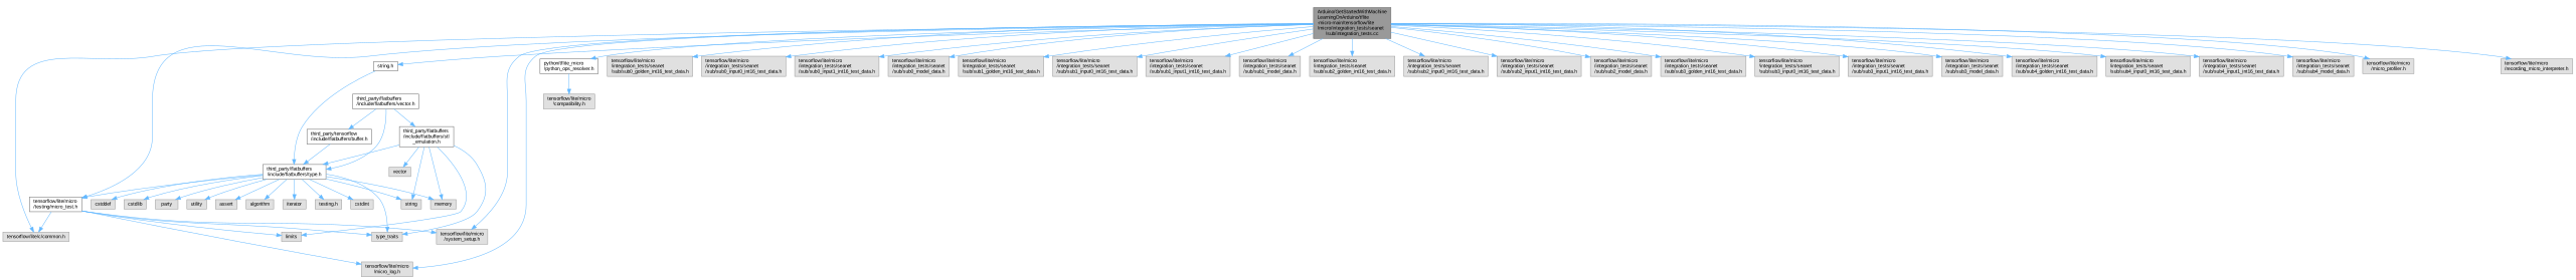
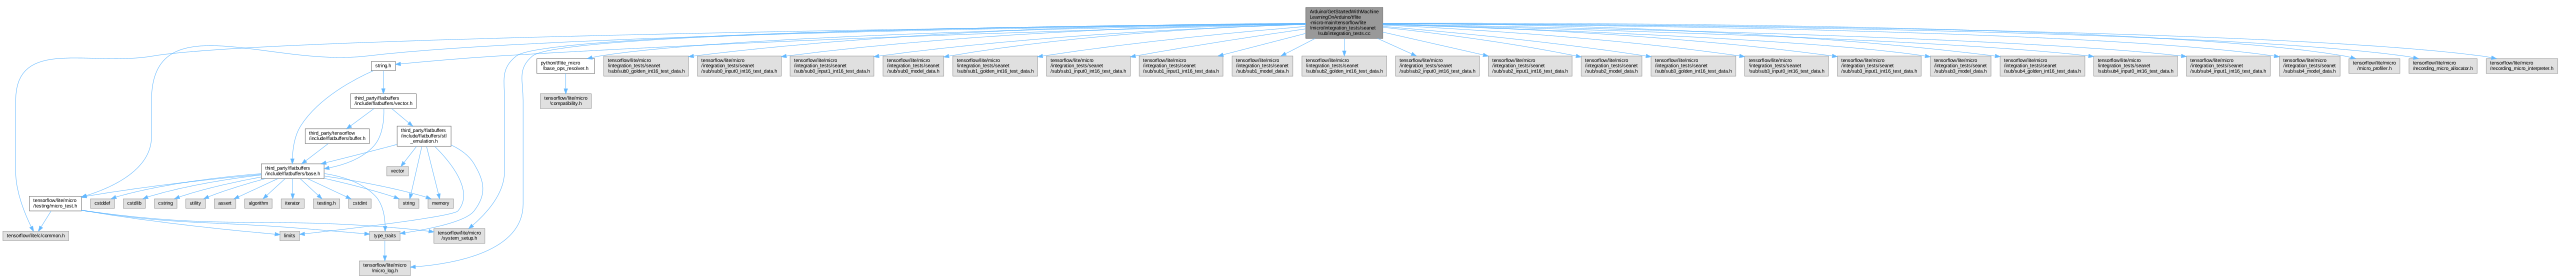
  digraph {
    fontname="Liberation Sans"
    node [color=grey60 fillcolor="#E0E0E0" fontname="Liberation Sans" fontsize=10 shape=box style=filled]
    edge [color=steelblue1 fontname="Liberation Sans" fontsize=10 labelfontname=Helvetica labelfontsize=10 style=solid]
    n1 [color=gray40 fillcolor=grey60 fontcolor=black height=0.2 label="Arduino/GetStartedWithMachine\lLearningOnArduino/tflite\l-micro-main/tensorflow/lite\l/micro/integration_tests/seanet\l/sub/integration_tests.cc" width=0.4]
    n2 [color=grey40 fillcolor=white height=0.2 label="string.h" width=0.4]
-   n3 [color=grey40 fillcolor=white height=0.2 label="python/tflite_micro\l/python_ops_resolver.h" width=0.4]
+   n3 [color=grey40 fillcolor=white height=0.2 label="python/tflite_micro\l/base_ops_resolver.h" width=0.4]
    n4 [height=0.2 label="tensorflow/lite/c/common.h" width=0.4]
    n5 [height=0.2 label="tensorflow/lite/micro\l/integration_tests/seanet\l/sub/sub0_golden_int16_test_data.h" width=0.4]
    n6 [height=0.2 label="tensorflow/lite/micro\l/integration_tests/seanet\l/sub/sub0_input0_int16_test_data.h" width=0.4]
    n7 [height=0.2 label="tensorflow/lite/micro\l/integration_tests/seanet\l/sub/sub0_input1_int16_test_data.h" width=0.4]
    n8 [height=0.2 label="tensorflow/lite/micro\l/integration_tests/seanet\l/sub/sub0_model_data.h" width=0.4]
    n9 [height=0.2 label="tensorflow/lite/micro\l/integration_tests/seanet\l/sub/sub1_golden_int16_test_data.h" width=0.4]
    n10 [height=0.2 label="tensorflow/lite/micro\l/integration_tests/seanet\l/sub/sub1_input0_int16_test_data.h" width=0.4]
    n11 [height=0.2 label="tensorflow/lite/micro\l/integration_tests/seanet\l/sub/sub1_input1_int16_test_data.h" width=0.4]
    n12 [height=0.2 label="tensorflow/lite/micro\l/integration_tests/seanet\l/sub/sub1_model_data.h" width=0.4]
    n13 [height=0.2 label="tensorflow/lite/micro\l/integration_tests/seanet\l/sub/sub2_golden_int16_test_data.h" width=0.4]
    n14 [height=0.2 label="tensorflow/lite/micro\l/integration_tests/seanet\l/sub/sub2_input0_int16_test_data.h" width=0.4]
    n15 [height=0.2 label="tensorflow/lite/micro\l/integration_tests/seanet\l/sub/sub2_input1_int16_test_data.h" width=0.4]
    n16 [height=0.2 label="tensorflow/lite/micro\l/integration_tests/seanet\l/sub/sub2_model_data.h" width=0.4]
    n17 [height=0.2 label="tensorflow/lite/micro\l/integration_tests/seanet\l/sub/sub3_golden_int16_test_data.h" width=0.4]
    n18 [height=0.2 label="tensorflow/lite/micro\l/integration_tests/seanet\l/sub/sub3_input0_int16_test_data.h" width=0.4]
    n19 [height=0.2 label="tensorflow/lite/micro\l/integration_tests/seanet\l/sub/sub3_input1_int16_test_data.h" width=0.4]
    n20 [height=0.2 label="tensorflow/lite/micro\l/integration_tests/seanet\l/sub/sub3_model_data.h" width=0.4]
    n21 [height=0.2 label="tensorflow/lite/micro\l/integration_tests/seanet\l/sub/sub4_golden_int16_test_data.h" width=0.4]
    n22 [height=0.2 label="tensorflow/lite/micro\l/integration_tests/seanet\l/sub/sub4_input0_int16_test_data.h" width=0.4]
    n23 [height=0.2 label="tensorflow/lite/micro\l/integration_tests/seanet\l/sub/sub4_input1_int16_test_data.h" width=0.4]
    n24 [height=0.2 label="tensorflow/lite/micro\l/integration_tests/seanet\l/sub/sub4_model_data.h" width=0.4]
    n25 [height=0.2 label="tensorflow/lite/micro\l/micro_log.h" width=0.4]
    n26 [height=0.2 label="tensorflow/lite/micro\l/micro_profiler.h" width=0.4]
+   n27 [height=0.2 label="tensorflow/lite/micro\l/recording_micro_allocator.h" width=0.4]
    n28 [height=0.2 label="tensorflow/lite/micro\l/recording_micro_interpreter.h" width=0.4]
    n29 [height=0.2 label="tensorflow/lite/micro\l/system_setup.h" width=0.4]
    n30 [color=grey40 fillcolor=white height=0.2 label="tensorflow/lite/micro\l/testing/micro_test.h" width=0.4]
-   n31 [color=grey40 fillcolor=white height=0.2 label="third_party/flatbuffers\l/include/flatbuffers/type.h" width=0.4]
+   n31 [color=grey40 fillcolor=white height=0.2 label="third_party/flatbuffers\l/include/flatbuffers/base.h" width=0.4]
    n32 [color=grey40 fillcolor=white height=0.2 label="third_party/flatbuffers\l/include/flatbuffers/vector.h" width=0.4]
    n33 [height=0.2 label="tensorflow/lite/micro\l/compatibility.h" width=0.4]
    n34 [height=0.2 label=type_traits width=0.4]
    n35 [height=0.2 label=limits width=0.4]
    n36 [height=0.2 label="testing.h" width=0.4]
    n37 [height=0.2 label=cstdint width=0.4]
    n38 [height=0.2 label=cstddef width=0.4]
    n39 [height=0.2 label=cstdlib width=0.4]
-   n40 [height=0.2 label=party width=0.4]
+   n40 [height=0.2 label=cstring width=0.4]
    n41 [height=0.2 label=utility width=0.4]
    n42 [height=0.2 label=string width=0.4]
    n43 [height=0.2 label=assert width=0.4]
    n44 [height=0.2 label=algorithm width=0.4]
    n45 [height=0.2 label=iterator width=0.4]
    n46 [height=0.2 label=memory width=0.4]
    n47 [color=grey40 fillcolor=white height=0.2 label="third_party/tensorflow\l/include/flatbuffers/buffer.h" width=0.4]
    n48 [color=grey40 fillcolor=white height=0.2 label="third_party/flatbuffers\l/include/flatbuffers/stl\l_emulation.h" width=0.4]
    n49 [height=0.2 label=vector width=0.4]
    n1 -> n2
    n1 -> n3
    n1 -> n4
    n1 -> n5
    n1 -> n6
    n1 -> n7
    n1 -> n8
    n1 -> n9
    n1 -> n10
    n1 -> n11
    n1 -> n12
    n1 -> n13
    n1 -> n14
    n1 -> n15
    n1 -> n16
    n1 -> n17
    n1 -> n18
    n1 -> n19
    n1 -> n20
    n1 -> n21
    n1 -> n22
    n1 -> n23
    n1 -> n24
    n1 -> n25
    n1 -> n26
+   n1 -> n27
    n1 -> n28
    n1 -> n29
    n1 -> n30
    n2 -> n31
+   n2 -> n32
    n3 -> n33
    n30 -> n4
-   n30 -> n25
+   n34 -> n25
    n30 -> n29
    n30 -> n34
    n30 -> n35
    n31 -> n30
    n31 -> n34
    n31 -> n36
    n31 -> n37
    n31 -> n38
    n31 -> n39
    n31 -> n40
    n31 -> n41
    n31 -> n42
    n31 -> n43
    n31 -> n44
    n31 -> n45
    n31 -> n46
    n32 -> n31
    n32 -> n47
    n32 -> n48
    n47 -> n31
    n48 -> n31
    n48 -> n34
    n48 -> n35
    n48 -> n42
    n48 -> n46
    n48 -> n49
  }
